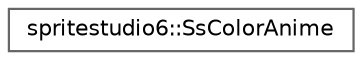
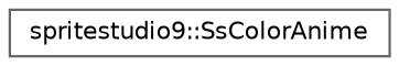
  digraph {
    rankdir=LR
-   n1 [color=grey40 fillcolor=white fontname=Helvetica fontsize=10 height=0.2 label="spritestudio6::SsColorAnime" shape=box style=filled width=0.4]
+   n1 [color=grey40 fillcolor=white fontname=Helvetica fontsize=10 height=0.2 label="spritestudio9::SsColorAnime" shape=box style=filled width=0.4]
  }
